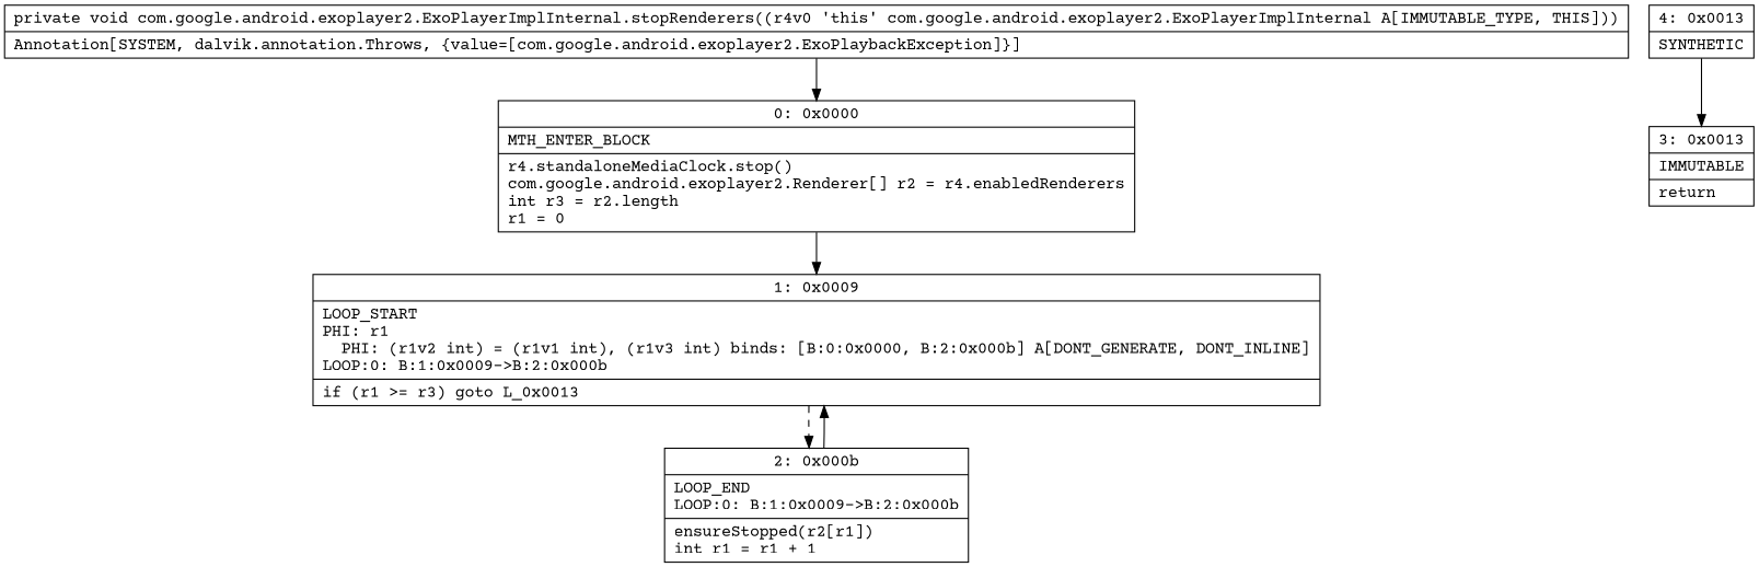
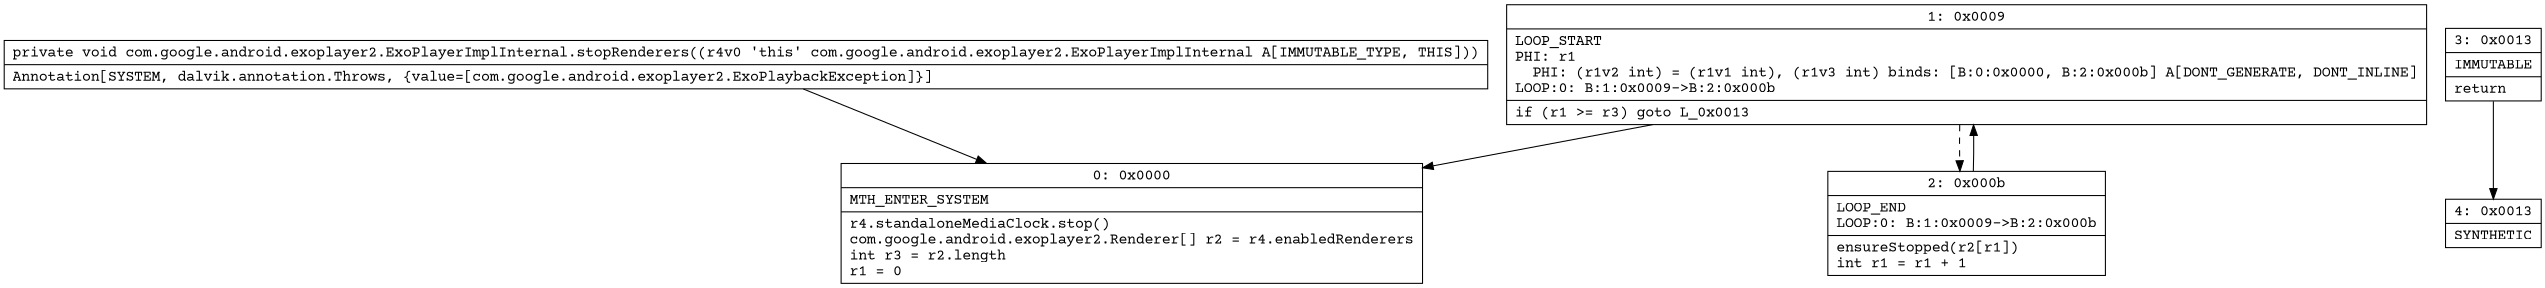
  digraph {
    fontname="Courier Prime"
    node [fontname="Courier Prime" shape=record]
    edge [fontname="Courier Prime"]
-   n1 [label="{0\:\ 0x0000|MTH_ENTER_BLOCK\l|r4.standaloneMediaClock.stop()\lcom.google.android.exoplayer2.Renderer[] r2 = r4.enabledRenderers\lint r3 = r2.length\lr1 = 0\l}"]
+   n1 [label="{0\:\ 0x0000|MTH_ENTER_SYSTEM\l|r4.standaloneMediaClock.stop()\lcom.google.android.exoplayer2.Renderer[] r2 = r4.enabledRenderers\lint r3 = r2.length\lr1 = 0\l}"]
    n2 [label="{1\:\ 0x0009|LOOP_START\lPHI: r1 \l  PHI: (r1v2 int) = (r1v1 int), (r1v3 int) binds: [B:0:0x0000, B:2:0x000b] A[DONT_GENERATE, DONT_INLINE]\lLOOP:0: B:1:0x0009\-\>B:2:0x000b\l|if (r1 \>= r3) goto L_0x0013\l}"]
    n3 [label="{2\:\ 0x000b|LOOP_END\lLOOP:0: B:1:0x0009\-\>B:2:0x000b\l|ensureStopped(r2[r1])\lint r1 = r1 + 1\l}"]
    n4 [label="{4\:\ 0x0013|SYNTHETIC\l}"]
    n5 [label="{3\:\ 0x0013|IMMUTABLE\l|return\l}"]
    n6 [label="{private void com.google.android.exoplayer2.ExoPlayerImplInternal.stopRenderers((r4v0 'this' com.google.android.exoplayer2.ExoPlayerImplInternal A[IMMUTABLE_TYPE, THIS]))  | Annotation[SYSTEM, dalvik.annotation.Throws, \{value=[com.google.android.exoplayer2.ExoPlaybackException]\}]\l}"]
-   n1 -> n2
+   n2 -> n1
    n2 -> n3 [style=dashed]
    n3 -> n2
-   n4 -> n5
+   n5 -> n4
    n6 -> n1
  }
